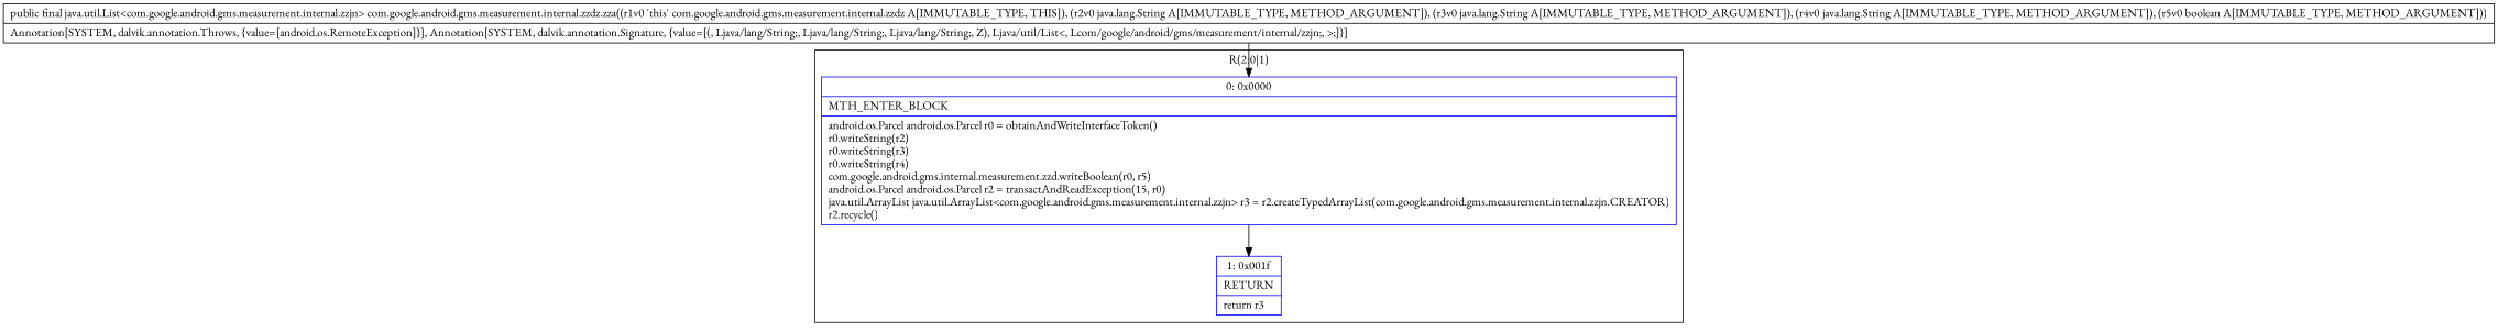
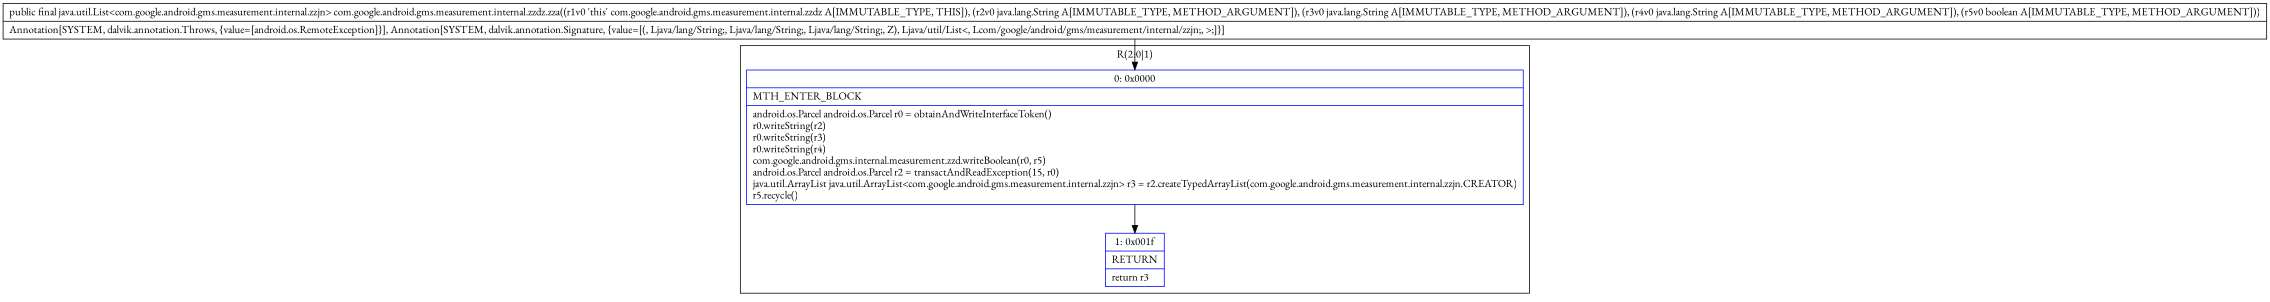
  digraph {
    fontname="EB Garamond"
    node [color=blue shape=record fontname="EB Garamond"]
    edge [fontname="EB Garamond"]
-   n1 [label="{0\:\ 0x0000|MTH_ENTER_BLOCK\l|android.os.Parcel android.os.Parcel r0 = obtainAndWriteInterfaceToken()\lr0.writeString(r2)\lr0.writeString(r3)\lr0.writeString(r4)\lcom.google.android.gms.internal.measurement.zzd.writeBoolean(r0, r5)\landroid.os.Parcel android.os.Parcel r2 = transactAndReadException(15, r0)\ljava.util.ArrayList java.util.ArrayList\<com.google.android.gms.measurement.internal.zzjn\> r3 = r2.createTypedArrayList(com.google.android.gms.measurement.internal.zzjn.CREATOR)\lr2.recycle()\l}"]
+   n1 [label="{0\:\ 0x0000|MTH_ENTER_BLOCK\l|android.os.Parcel android.os.Parcel r0 = obtainAndWriteInterfaceToken()\lr0.writeString(r2)\lr0.writeString(r3)\lr0.writeString(r4)\lcom.google.android.gms.internal.measurement.zzd.writeBoolean(r0, r5)\landroid.os.Parcel android.os.Parcel r2 = transactAndReadException(15, r0)\ljava.util.ArrayList java.util.ArrayList\<com.google.android.gms.measurement.internal.zzjn\> r3 = r2.createTypedArrayList(com.google.android.gms.measurement.internal.zzjn.CREATOR)\lr5.recycle()\l}"]
    n2 [label="{1\:\ 0x001f|RETURN\l|return r3\l}"]
    n3 [label="{public final java.util.List\<com.google.android.gms.measurement.internal.zzjn\> com.google.android.gms.measurement.internal.zzdz.zza((r1v0 'this' com.google.android.gms.measurement.internal.zzdz A[IMMUTABLE_TYPE, THIS]), (r2v0 java.lang.String A[IMMUTABLE_TYPE, METHOD_ARGUMENT]), (r3v0 java.lang.String A[IMMUTABLE_TYPE, METHOD_ARGUMENT]), (r4v0 java.lang.String A[IMMUTABLE_TYPE, METHOD_ARGUMENT]), (r5v0 boolean A[IMMUTABLE_TYPE, METHOD_ARGUMENT]))  | Annotation[SYSTEM, dalvik.annotation.Throws, \{value=[android.os.RemoteException]\}], Annotation[SYSTEM, dalvik.annotation.Signature, \{value=[(, Ljava\/lang\/String;, Ljava\/lang\/String;, Ljava\/lang\/String;, Z), Ljava\/util\/List\<, Lcom\/google\/android\/gms\/measurement\/internal\/zzjn;, \>;]\}]\l}" color=""]
    subgraph cluster_1 {
      label="R(2:0|1)"
      n1
      n2
    }
    n1 -> n2
    n3 -> n1
  }
